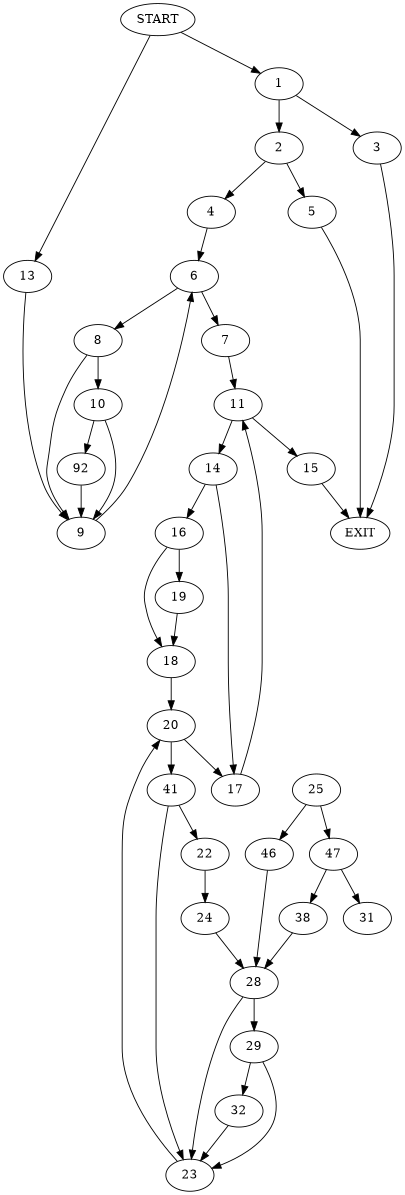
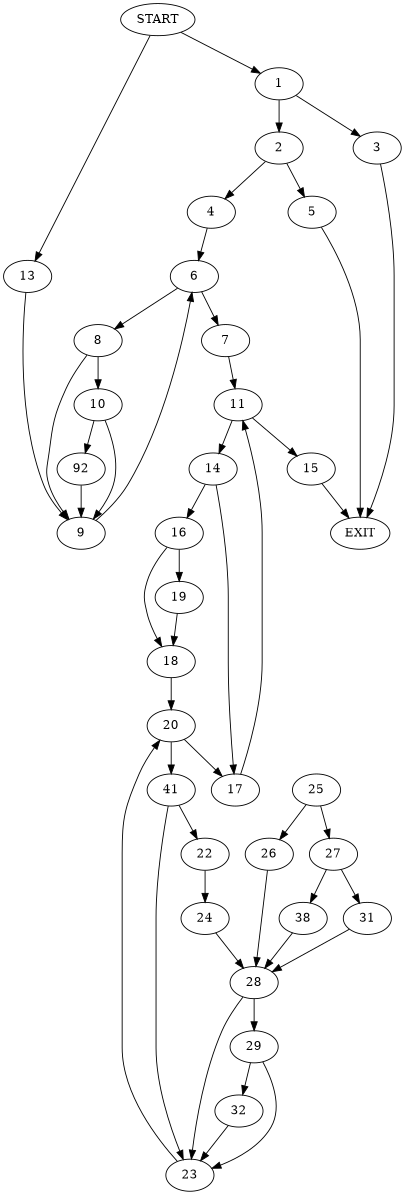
  digraph {
    n1 [label=START]
    1
    13
    2
    3
    9
    n7 [label=EXIT]
    4
    5
    6
    7
    8
    11
    10
    14
    15
    n17 [label=92]
    16
    17
    18
    19
    20
    n23 [label=41]
    22
    23
    24
    28
    25
-   26 [label=46]
-   27 [label=47]
+   26
+   27
    29
    n32 [label=38]
    31
    32
    n1 -> 1
    n1 -> 13
    1 -> 2
    1 -> 3
    13 -> 9
    2 -> 4
    2 -> 5
    3 -> n7
    9 -> 6
    4 -> 6
    5 -> n7
    6 -> 7
    6 -> 8
    7 -> 11
    8 -> 9
    8 -> 10
    11 -> 14
    11 -> 15
    10 -> 9
    10 -> n17
    14 -> 16
    14 -> 17
    15 -> n7
    n17 -> 9
    16 -> 18
    16 -> 19
    17 -> 11
    18 -> 20
    19 -> 18
    20 -> 17
    20 -> n23
    n23 -> 22
    n23 -> 23
    22 -> 24
    23 -> 20
    24 -> 28
    28 -> 23
    28 -> 29
    25 -> 26
    25 -> 27
    26 -> 28
    27 -> n32
    27 -> 31
    29 -> 23
    29 -> 32
    n32 -> 28
+   31 -> 28
    32 -> 23
  }
